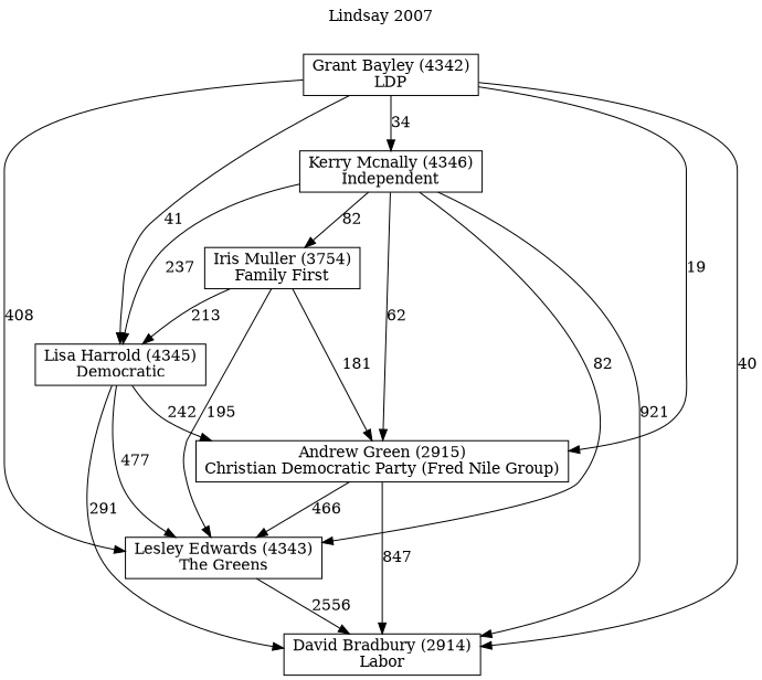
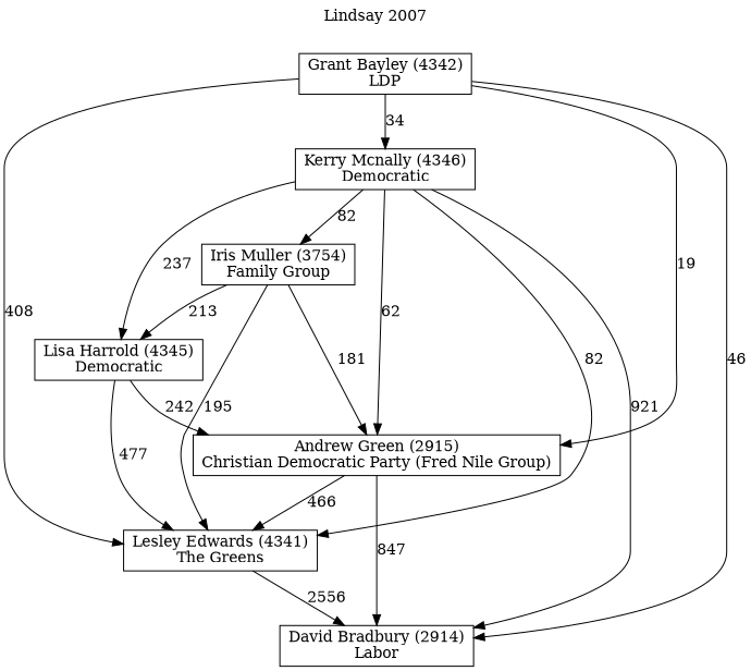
  digraph {
    label="Lindsay 2007"
    labelloc=t
    mclimit=10
    node [shape=box]
    n1 [label="David Bradbury (2914)\nLabor"]
-   n2 [label="Lesley Edwards (4343)\nThe Greens"]
+   n2 [label="Lesley Edwards (4341)\nThe Greens"]
    n3 [label="Andrew Green (2915)\nChristian Democratic Party (Fred Nile Group)"]
    n4 [label="Lisa Harrold (4345)\nDemocratic"]
-   n5 [label="Iris Muller (3754)\nFamily First"]
-   n6 [label="Kerry Mcnally (4346)\nIndependent"]
+   n5 [label="Iris Muller (3754)\nFamily Group"]
+   n6 [label="Kerry Mcnally (4346)\nDemocratic"]
    n7 [label="Grant Bayley (4342)\nLDP"]
    n2 -> n1 [label=2556]
    n3 -> n1 [label=847]
    n3 -> n2 [label=466]
-   n4 -> n1 [label=291]
    n4 -> n2 [label=477]
    n4 -> n3 [label=242]
    n5 -> n2 [label=195]
    n5 -> n3 [label=181]
    n5 -> n4 [label=213]
    n6 -> n1 [label=921]
    n6 -> n2 [label=82]
    n6 -> n3 [label=62]
    n6 -> n4 [label=237]
    n6 -> n5 [label=82]
-   n7 -> n1 [label=40]
+   n7 -> n1 [label=46]
    n7 -> n2 [label=408]
    n7 -> n3 [label=19]
-   n7 -> n4 [label=41]
    n7 -> n6 [label=34]
  }
